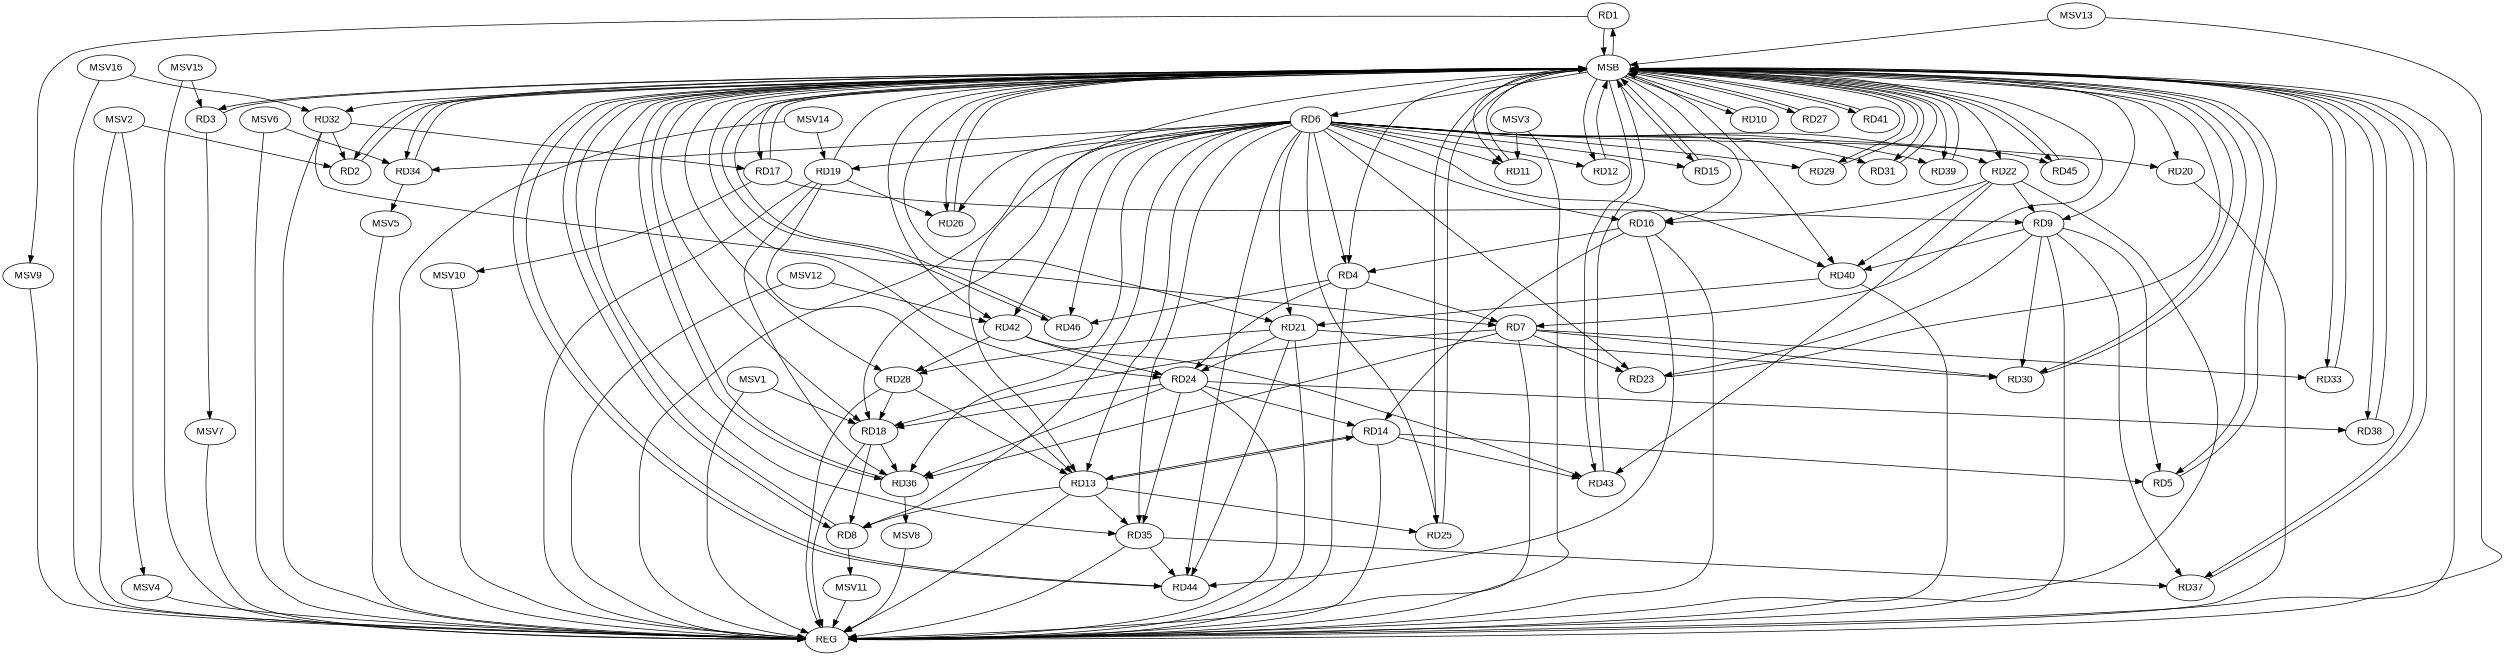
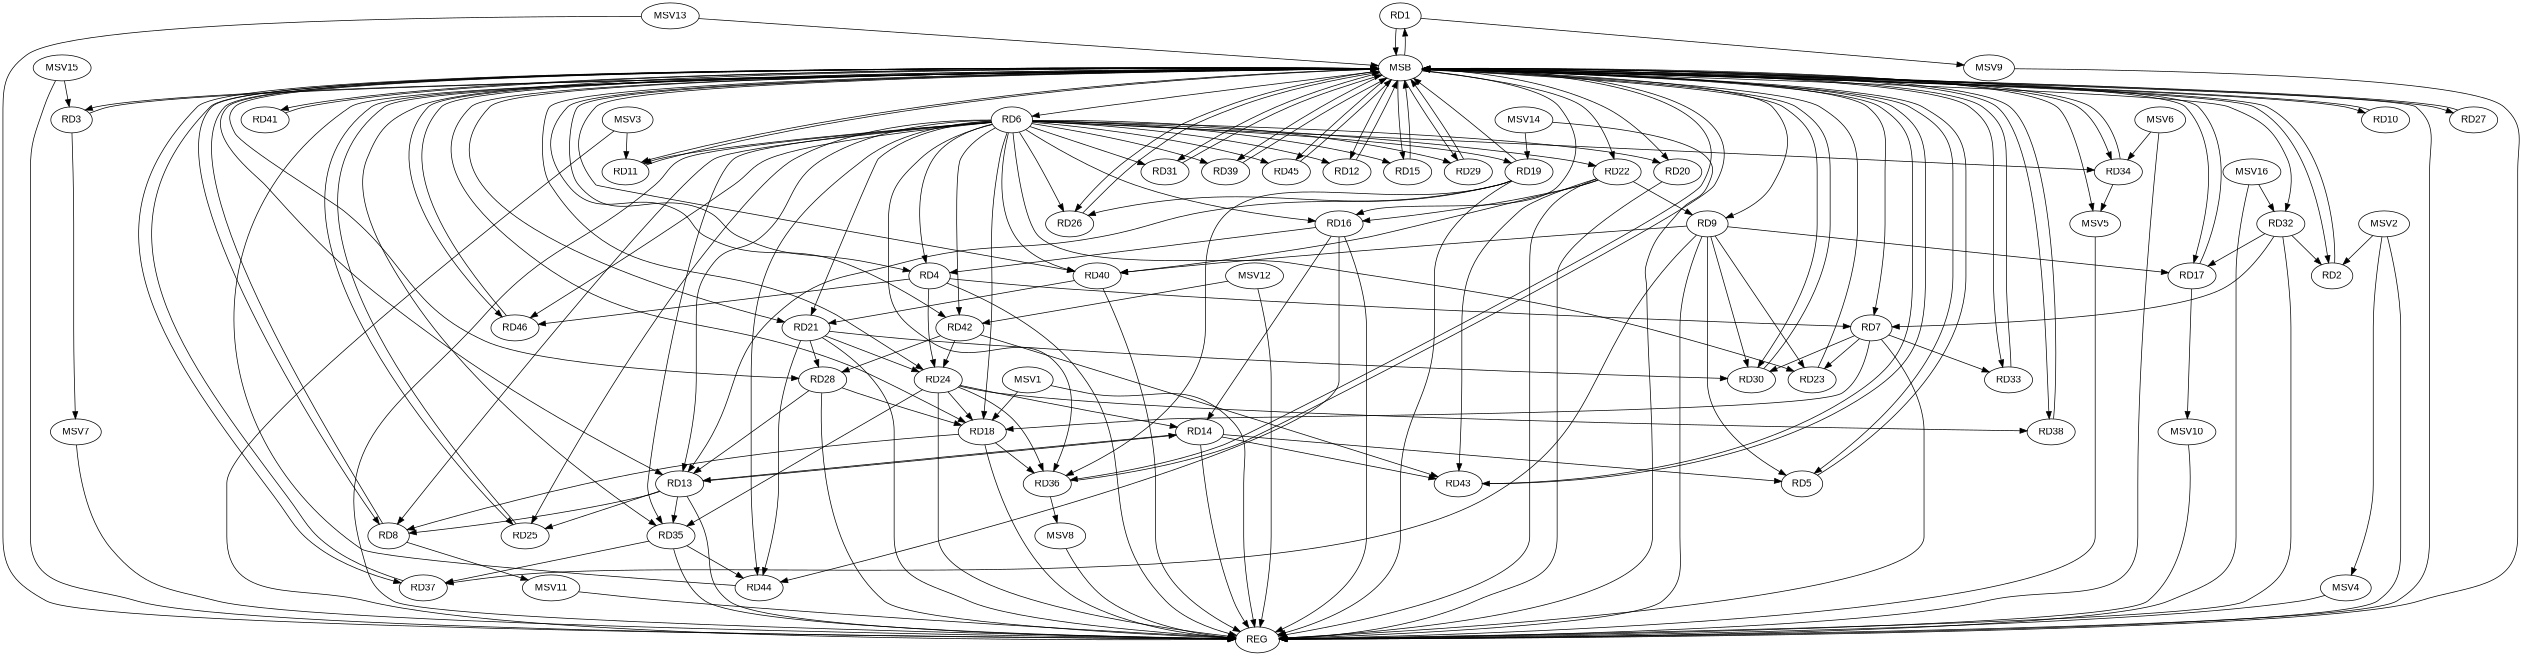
  strict digraph {
    fontname="Liberation Sans"
    node [fontname="Liberation Sans"]
    edge [fontname="Liberation Sans"]
    n1 [label=RD1]
    n2 [label=MSB]
    n3 [label=MSV9]
    n4 [label=RD2]
    n5 [label=RD3]
    n6 [label=RD4]
    n7 [label=RD7]
    n8 [label=RD24]
    n9 [label=RD46]
    n10 [label=REG]
    n11 [label=RD5]
    n12 [label=RD6]
    n13 [label=RD8]
    n14 [label=RD11]
    n15 [label=RD12]
    n16 [label=RD13]
    n17 [label=RD15]
    n18 [label=RD16]
    n19 [label=RD18]
    n20 [label=RD20]
    n21 [label=RD21]
    n22 [label=RD22]
    n23 [label=RD25]
    n24 [label=RD26]
    n25 [label=RD29]
    n26 [label=RD31]
    n27 [label=RD34]
    n28 [label=RD35]
    n29 [label=RD36]
    n30 [label=RD39]
    n31 [label=RD40]
    n32 [label=RD42]
    n33 [label=RD44]
    n34 [label=RD45]
    n35 [label=RD30]
    n36 [label=RD33]
    n37 [label=RD9]
    n38 [label=RD17]
    n39 [label=RD37]
    n40 [label=RD10]
    n41 [label=RD43]
    n42 [label=RD28]
    n43 [label=RD38]
    n44 [label=RD27]
    n45 [label=RD32]
    n46 [label=RD41]
    n47 [label=MSV7]
    n48 [label=RD23]
    n49 [label=RD14]
    n50 [label=RD19]
    n51 [label=MSV11]
    n52 [label=MSV5]
    n53 [label=MSV8]
    n54 [label=MSV10]
    n55 [label=MSV1]
    n56 [label=MSV2]
    n57 [label=MSV4]
    n58 [label=MSV3]
    n59 [label=MSV6]
    n60 [label=MSV12]
    n61 [label=MSV13]
    n62 [label=MSV14]
    n63 [label=MSV15]
    n64 [label=MSV16]
    n1 -> n2
    n1 -> n3
    n2 -> n1
    n2 -> n4
    n2 -> n5
    n2 -> n6
    n2 -> n7
    n2 -> n8
    n2 -> n9
    n2 -> n10
    n2 -> n11
    n2 -> n12
    n2 -> n13
    n2 -> n14
    n2 -> n15
    n2 -> n16
    n2 -> n17
    n2 -> n18
    n2 -> n19
    n2 -> n20
    n2 -> n21
    n2 -> n22
    n2 -> n23
    n2 -> n24
    n2 -> n25
    n2 -> n26
    n2 -> n27
    n2 -> n28
    n2 -> n29
    n2 -> n30
    n2 -> n31
    n2 -> n32
-   n2 -> n33
+   n2 -> n52
    n2 -> n34
    n2 -> n35
    n2 -> n36
    n2 -> n37
    n2 -> n38
    n2 -> n39
    n2 -> n40
    n2 -> n41
    n2 -> n42
    n2 -> n43
    n2 -> n44
    n2 -> n45
    n2 -> n46
    n3 -> n10
    n4 -> n2
    n5 -> n2
    n5 -> n47
    n6 -> n7
    n6 -> n8
    n6 -> n9
    n6 -> n10
    n7 -> n10
    n7 -> n19
-   n7 -> n29
    n7 -> n35
    n7 -> n36
    n7 -> n48
    n8 -> n10
    n8 -> n19
    n8 -> n28
    n8 -> n29
    n8 -> n43
    n8 -> n49
    n9 -> n2
    n11 -> n2
    n12 -> n6
    n12 -> n9
    n12 -> n10
    n12 -> n13
    n12 -> n14
    n12 -> n15
    n12 -> n16
    n12 -> n17
    n12 -> n18
    n12 -> n19
    n12 -> n20
    n12 -> n21
    n12 -> n22
    n12 -> n23
    n12 -> n24
    n12 -> n25
    n12 -> n26
    n12 -> n27
    n12 -> n28
    n12 -> n29
    n12 -> n30
    n12 -> n31
    n12 -> n32
    n12 -> n33
    n12 -> n34
    n12 -> n48
    n12 -> n50
    n13 -> n2
    n13 -> n51
    n14 -> n2
    n15 -> n2
    n16 -> n10
    n16 -> n13
    n16 -> n23
    n16 -> n28
    n16 -> n49
    n17 -> n2
    n18 -> n6
    n18 -> n10
    n18 -> n33
    n18 -> n49
    n19 -> n10
    n19 -> n13
    n19 -> n29
    n20 -> n10
    n21 -> n8
    n21 -> n10
    n21 -> n33
    n21 -> n35
    n21 -> n42
    n22 -> n10
    n22 -> n18
    n22 -> n31
    n22 -> n37
    n22 -> n41
    n23 -> n2
    n24 -> n2
    n25 -> n2
    n26 -> n2
    n27 -> n2
    n27 -> n52
    n28 -> n10
    n28 -> n33
    n28 -> n39
    n29 -> n2
    n29 -> n53
    n30 -> n2
    n31 -> n10
    n31 -> n21
    n32 -> n8
    n32 -> n41
    n32 -> n42
    n33 -> n2
    n34 -> n2
    n35 -> n2
    n36 -> n2
    n37 -> n10
    n37 -> n11
    n37 -> n31
    n37 -> n35
-   n38 -> n37
+   n37 -> n38
    n37 -> n39
    n37 -> n48
    n38 -> n2
    n38 -> n54
    n39 -> n2
    n40 -> n2
    n41 -> n2
    n42 -> n10
    n42 -> n16
    n42 -> n19
    n43 -> n2
    n44 -> n2
    n45 -> n4
    n45 -> n7
    n45 -> n10
    n45 -> n38
    n46 -> n2
    n47 -> n10
    n48 -> n2
    n49 -> n10
    n49 -> n11
    n49 -> n16
    n49 -> n41
    n50 -> n2
    n50 -> n10
    n50 -> n16
    n50 -> n24
    n50 -> n29
    n51 -> n10
    n52 -> n10
    n53 -> n10
    n54 -> n10
    n55 -> n10
    n55 -> n19
    n56 -> n4
    n56 -> n10
    n56 -> n57
    n57 -> n10
    n58 -> n10
    n58 -> n14
    n59 -> n10
    n59 -> n27
    n60 -> n10
    n60 -> n32
    n61 -> n2
    n61 -> n10
    n62 -> n10
    n62 -> n50
    n63 -> n5
    n63 -> n10
    n64 -> n10
    n64 -> n45
  }
